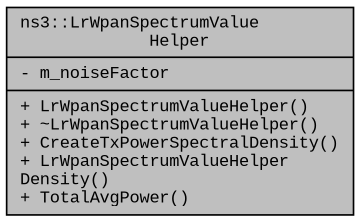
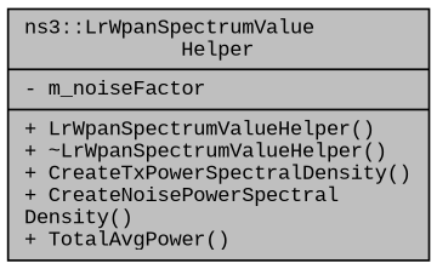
  digraph {
    fontname="Liberation Mono"
-   n1 [color=black fillcolor=grey75 fontcolor=black fontname="Liberation Mono" fontsize=10 height=0.2 label="{ns3::LrWpanSpectrumValue\lHelper\n|- m_noiseFactor\l|+ LrWpanSpectrumValueHelper()\l+ ~LrWpanSpectrumValueHelper()\l+ CreateTxPowerSpectralDensity()\l+ LrWpanSpectrumValueHelper\lDensity()\l+ TotalAvgPower()\l}" shape=record style=filled width=0.4]
+   n1 [color=black fillcolor=grey75 fontcolor=black fontname="Liberation Mono" fontsize=10 height=0.2 label="{ns3::LrWpanSpectrumValue\lHelper\n|- m_noiseFactor\l|+ LrWpanSpectrumValueHelper()\l+ ~LrWpanSpectrumValueHelper()\l+ CreateTxPowerSpectralDensity()\l+ CreateNoisePowerSpectral\lDensity()\l+ TotalAvgPower()\l}" shape=record style=filled width=0.4]
  }
